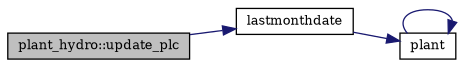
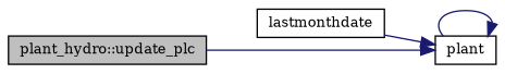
  digraph {
    fontname="DejaVu Serif"
    rankdir=LR
    node [color=black fillcolor=white fontname="DejaVu Serif" fontsize=10 shape=record style=filled]
    edge [color=midnightblue fontname="DejaVu Serif" fontsize=10 labelfontname=Helvetica labelfontsize=10 style=solid]
    n1 [fillcolor=grey75 fontcolor=black height=0.2 label="plant_hydro::update_plc" width=0.4]
    n2 [height=0.2 label=lastmonthdate width=0.4]
    n3 [height=0.2 label=plant width=0.4]
-   n1 -> n2
+   n1 -> n3
    n2 -> n3
    n3 -> n3
  }
